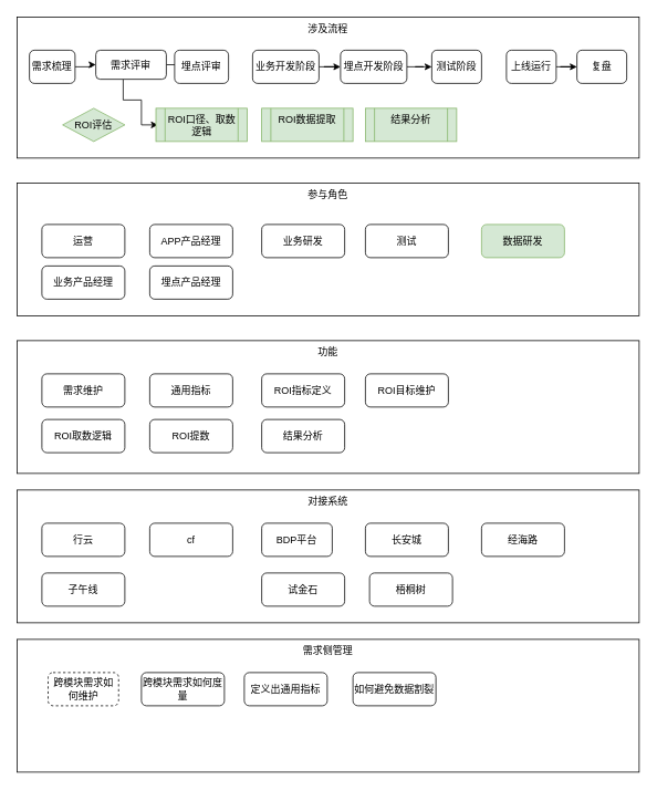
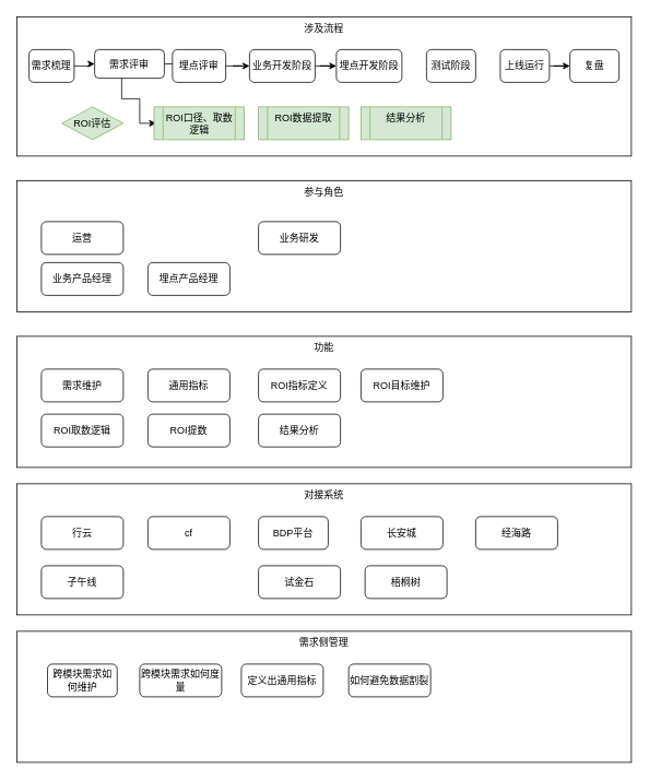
  <mxCell id="0" />
  <mxCell id="1" parent="0" />
  <mxCell id="2" value="涉及流程" style="rounded=0;whiteSpace=wrap;html=1;horizontal=1;verticalAlign=top;" parent="1" vertex="1"><mxGeometry x="20" y="20" width="750" height="170" as="geometry" /></mxCell>
  <mxCell id="3" style="edgeStyle=orthogonalEdgeStyle;rounded=0;orthogonalLoop=1;jettySize=auto;html=1;" parent="1" source="4" target="7" edge="1"><mxGeometry relative="1" as="geometry" /></mxCell>
  <mxCell id="4" value="需求梳理" style="rounded=1;whiteSpace=wrap;html=1;" parent="1" vertex="1"><mxGeometry x="35" y="60" width="55" height="40" as="geometry" /></mxCell>
  <mxCell id="5" style="edgeStyle=orthogonalEdgeStyle;rounded=0;orthogonalLoop=1;jettySize=auto;html=1;" parent="1" source="7" target="20" edge="1"><mxGeometry relative="1" as="geometry" /></mxCell>
  <mxCell id="6" style="edgeStyle=orthogonalEdgeStyle;rounded=0;orthogonalLoop=1;jettySize=auto;html=1;entryX=0;entryY=0.5;entryDx=0;entryDy=0;" parent="1" source="7" edge="1"><mxGeometry relative="1" as="geometry"><mxPoint x="190" y="150" as="targetPoint" /><Array as="points"><mxPoint x="148" y="120" /><mxPoint x="170" y="120" /><mxPoint x="170" y="150" /></Array></mxGeometry></mxCell>
  <mxCell id="7" value="需求评审" style="rounded=1;whiteSpace=wrap;html=1;" parent="1" vertex="1"><mxGeometry x="115" y="60" width="85" height="35" as="geometry" /></mxCell>
  <mxCell id="8" style="edgeStyle=orthogonalEdgeStyle;rounded=0;orthogonalLoop=1;jettySize=auto;html=1;entryX=0;entryY=0.5;entryDx=0;entryDy=0;" parent="1" source="9" target="11" edge="1"><mxGeometry relative="1" as="geometry" /></mxCell>
  <mxCell id="9" value="业务开发阶段" style="rounded=1;whiteSpace=wrap;html=1;" parent="1" vertex="1"><mxGeometry x="304" y="60" width="80" height="40" as="geometry" /></mxCell>
- <mxCell id="10" style="edgeStyle=orthogonalEdgeStyle;rounded=0;orthogonalLoop=1;jettySize=auto;html=1;entryX=0;entryY=0.5;entryDx=0;entryDy=0;" parent="1" source="11" target="12" edge="1"><mxGeometry relative="1" as="geometry" /></mxCell>
  <mxCell id="11" value="埋点开发阶段" style="rounded=1;whiteSpace=wrap;html=1;" parent="1" vertex="1"><mxGeometry x="410" y="60" width="80" height="40" as="geometry" /></mxCell>
  <mxCell id="12" value="测试阶段" style="rounded=1;whiteSpace=wrap;html=1;" parent="1" vertex="1"><mxGeometry x="520" y="60" width="60" height="40" as="geometry" /></mxCell>
  <mxCell id="13" value="参与角色" style="rounded=0;whiteSpace=wrap;html=1;verticalAlign=top;" parent="1" vertex="1"><mxGeometry x="20" y="220" width="750" height="160" as="geometry" /></mxCell>
  <mxCell id="14" value="运营" style="rounded=1;whiteSpace=wrap;html=1;" parent="1" vertex="1"><mxGeometry x="50" y="270" width="100" height="40" as="geometry" /></mxCell>
- <mxCell id="15" value="APP产品经理" style="rounded=1;whiteSpace=wrap;html=1;" parent="1" vertex="1"><mxGeometry x="180" y="270" width="100" height="40" as="geometry" /></mxCell>
  <mxCell id="16" value="业务研发" style="rounded=1;whiteSpace=wrap;html=1;" parent="1" vertex="1"><mxGeometry x="315" y="270" width="100" height="40" as="geometry" /></mxCell>
- <mxCell id="17" value="测试" style="rounded=1;whiteSpace=wrap;html=1;" parent="1" vertex="1"><mxGeometry x="440" y="270" width="100" height="40" as="geometry" /></mxCell>
- <mxCell id="18" value="数据研发" style="rounded=1;whiteSpace=wrap;html=1;fillColor=#d5e8d4;strokeColor=#82b366;" parent="1" vertex="1"><mxGeometry x="580" y="270" width="100" height="40" as="geometry" /></mxCell>
+ <mxCell id="19" style="edgeStyle=orthogonalEdgeStyle;rounded=0;orthogonalLoop=1;jettySize=auto;html=1;entryX=0;entryY=0.5;entryDx=0;entryDy=0;" parent="1" source="20" target="9" edge="1"><mxGeometry relative="1" as="geometry" /></mxCell>
  <mxCell id="20" value="埋点评审" style="rounded=1;whiteSpace=wrap;html=1;" parent="1" vertex="1"><mxGeometry x="210" y="60" width="65" height="40" as="geometry" /></mxCell>
  <mxCell id="21" style="edgeStyle=orthogonalEdgeStyle;rounded=0;orthogonalLoop=1;jettySize=auto;html=1;entryX=0;entryY=0.5;entryDx=0;entryDy=0;" parent="1" source="22" target="23" edge="1"><mxGeometry relative="1" as="geometry" /></mxCell>
  <mxCell id="22" value="上线运行" style="rounded=1;whiteSpace=wrap;html=1;" parent="1" vertex="1"><mxGeometry x="610" y="60" width="60" height="40" as="geometry" /></mxCell>
  <mxCell id="23" value="复盘" style="rounded=1;whiteSpace=wrap;html=1;" parent="1" vertex="1"><mxGeometry x="695" y="60" width="60" height="40" as="geometry" /></mxCell>
  <mxCell id="24" value="ROI评估" style="rhombus;whiteSpace=wrap;html=1;fillColor=#d5e8d4;strokeColor=#82b366;" parent="1" vertex="1"><mxGeometry x="75" y="130" width="75" height="40" as="geometry" /></mxCell>
  <mxCell id="25" value="功能" style="rounded=0;whiteSpace=wrap;html=1;verticalAlign=top;" parent="1" vertex="1"><mxGeometry x="20" y="410" width="750" height="160" as="geometry" /></mxCell>
  <mxCell id="26" value="需求维护" style="rounded=1;whiteSpace=wrap;html=1;" parent="1" vertex="1"><mxGeometry x="50" y="450" width="100" height="40" as="geometry" /></mxCell>
  <mxCell id="27" value="ROI目标维护" style="rounded=1;whiteSpace=wrap;html=1;" parent="1" vertex="1"><mxGeometry x="440" y="450" width="100" height="40" as="geometry" /></mxCell>
  <mxCell id="28" value="ROI提数" style="rounded=1;whiteSpace=wrap;html=1;" parent="1" vertex="1"><mxGeometry x="180" y="505" width="100" height="40" as="geometry" /></mxCell>
  <mxCell id="29" value="结果分析" style="rounded=1;whiteSpace=wrap;html=1;" parent="1" vertex="1"><mxGeometry x="315" y="505" width="100" height="40" as="geometry" /></mxCell>
  <mxCell id="30" value="ROI指标定义" style="rounded=1;whiteSpace=wrap;html=1;" parent="1" vertex="1"><mxGeometry x="315" y="450" width="100" height="40" as="geometry" /></mxCell>
  <mxCell id="31" value="对接系统" style="rounded=0;whiteSpace=wrap;html=1;verticalAlign=top;" parent="1" vertex="1"><mxGeometry x="20" y="590" width="750" height="160" as="geometry" /></mxCell>
  <mxCell id="32" value="行云" style="rounded=1;whiteSpace=wrap;html=1;" parent="1" vertex="1"><mxGeometry x="50" y="630" width="100" height="40" as="geometry" /></mxCell>
  <mxCell id="33" value="cf" style="rounded=1;whiteSpace=wrap;html=1;" parent="1" vertex="1"><mxGeometry x="180" y="630" width="100" height="40" as="geometry" /></mxCell>
  <mxCell id="34" value="BDP平台" style="rounded=1;whiteSpace=wrap;html=1;" parent="1" vertex="1"><mxGeometry x="315" y="630" width="85" height="40" as="geometry" /></mxCell>
  <mxCell id="35" value="长安城" style="rounded=1;whiteSpace=wrap;html=1;" parent="1" vertex="1"><mxGeometry x="440" y="630" width="100" height="40" as="geometry" /></mxCell>
  <mxCell id="36" value="经海路" style="rounded=1;whiteSpace=wrap;html=1;" parent="1" vertex="1"><mxGeometry x="580" y="630" width="100" height="40" as="geometry" /></mxCell>
  <mxCell id="37" value="子午线" style="rounded=1;whiteSpace=wrap;html=1;" parent="1" vertex="1"><mxGeometry x="50" y="690" width="100" height="40" as="geometry" /></mxCell>
  <mxCell id="38" value="业务产品经理" style="rounded=1;whiteSpace=wrap;html=1;" parent="1" vertex="1"><mxGeometry x="50" y="320" width="100" height="40" as="geometry" /></mxCell>
  <mxCell id="39" value="埋点产品经理" style="rounded=1;whiteSpace=wrap;html=1;" parent="1" vertex="1"><mxGeometry x="180" y="320" width="100" height="40" as="geometry" /></mxCell>
  <mxCell id="40" value="&lt;span&gt;ROI口径、取数逻辑&lt;/span&gt;" style="shape=process;whiteSpace=wrap;html=1;backgroundOutline=1;verticalAlign=top;fillColor=#d5e8d4;strokeColor=#82b366;" parent="1" vertex="1"><mxGeometry x="187.5" y="130" width="110" height="40" as="geometry" /></mxCell>
  <mxCell id="41" value="&lt;span&gt;ROI数据提取&lt;/span&gt;" style="shape=process;whiteSpace=wrap;html=1;backgroundOutline=1;verticalAlign=top;fillColor=#d5e8d4;strokeColor=#82b366;" parent="1" vertex="1"><mxGeometry x="315" y="130" width="110" height="40" as="geometry" /></mxCell>
  <mxCell id="42" value="&lt;span&gt;结果分析&lt;/span&gt;" style="shape=process;whiteSpace=wrap;html=1;backgroundOutline=1;verticalAlign=top;fillColor=#d5e8d4;strokeColor=#82b366;" parent="1" vertex="1"><mxGeometry x="440" y="130" width="110" height="40" as="geometry" /></mxCell>
  <mxCell id="43" style="edgeStyle=orthogonalEdgeStyle;rounded=0;orthogonalLoop=1;jettySize=auto;html=1;exitX=0.5;exitY=1;exitDx=0;exitDy=0;" parent="1" source="13" target="13" edge="1"><mxGeometry relative="1" as="geometry" /></mxCell>
  <mxCell id="44" value="ROI取数逻辑" style="rounded=1;whiteSpace=wrap;html=1;" parent="1" vertex="1"><mxGeometry x="50" y="505" width="100" height="40" as="geometry" /></mxCell>
  <mxCell id="45" value="通用指标" style="rounded=1;whiteSpace=wrap;html=1;" parent="1" vertex="1"><mxGeometry x="180" y="450" width="100" height="40" as="geometry" /></mxCell>
  <mxCell id="46" value="需求侧管理" style="rounded=0;whiteSpace=wrap;html=1;verticalAlign=top;" parent="1" vertex="1"><mxGeometry x="20" y="770" width="750" height="160" as="geometry" /></mxCell>
  <mxCell id="47" value="如何避免数据割裂" style="rounded=1;whiteSpace=wrap;html=1;" parent="1" vertex="1"><mxGeometry x="425" y="810" width="100" height="40" as="geometry" /></mxCell>
  <mxCell id="48" value="跨模块需求如何度量" style="rounded=1;whiteSpace=wrap;html=1;" parent="1" vertex="1"><mxGeometry x="170" y="810" width="100" height="40" as="geometry" /></mxCell>
- <mxCell id="49" value="跨模块需求如何维护" style="rounded=1;whiteSpace=wrap;html=1;dashed=1;" parent="1" vertex="1"><mxGeometry x="57.5" y="810" width="85" height="40" as="geometry" /></mxCell>
+ <mxCell id="49" value="跨模块需求如何维护" style="rounded=1;whiteSpace=wrap;html=1;" parent="1" vertex="1"><mxGeometry x="57.5" y="810" width="85" height="40" as="geometry" /></mxCell>
  <mxCell id="50" value="试金石" style="rounded=1;whiteSpace=wrap;html=1;" vertex="1" parent="1"><mxGeometry x="315" y="690" width="100" height="40" as="geometry" /></mxCell>
  <mxCell id="51" value="定义出通用指标" style="rounded=1;whiteSpace=wrap;html=1;" vertex="1" parent="1"><mxGeometry x="294" y="810" width="100" height="40" as="geometry" /></mxCell>
  <mxCell id="52" value="梧桐树" style="rounded=1;whiteSpace=wrap;html=1;" vertex="1" parent="1"><mxGeometry x="445" y="690" width="100" height="40" as="geometry" /></mxCell>
